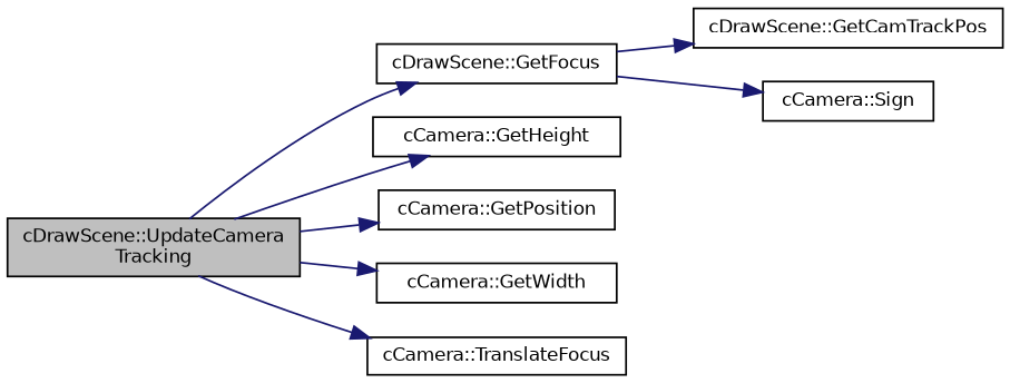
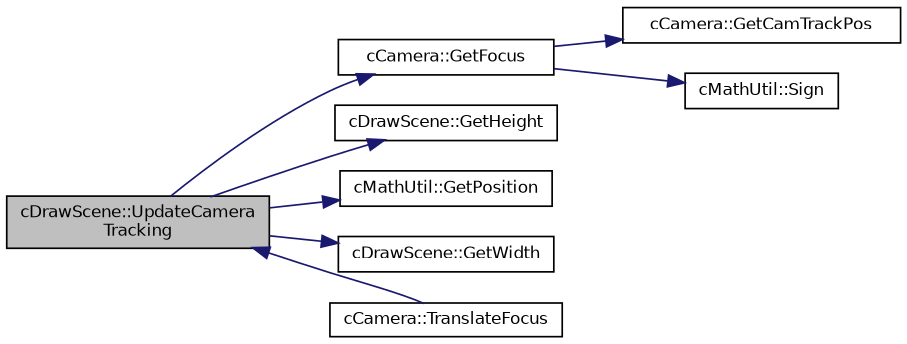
  digraph {
    rankdir=LR
    node [color=black fillcolor=white fontname=Helvetica fontsize=10 shape=record style=filled]
    edge [color=midnightblue fontname=Helvetica fontsize=10 labelfontname=Helvetica labelfontsize=10 style=solid]
    n1 [fillcolor=grey75 fontcolor=black height=0.2 label="cDrawScene::UpdateCamera\lTracking" width=0.4]
-   n2 [height=0.2 label="cDrawScene::GetFocus" width=0.4]
-   n3 [height=0.2 label="cCamera::GetHeight" width=0.4]
-   n4 [height=0.2 label="cCamera::GetPosition" width=0.4]
-   n5 [height=0.2 label="cCamera::GetWidth" width=0.4]
+   n2 [height=0.2 label="cCamera::GetFocus" width=0.4]
+   n3 [height=0.2 label="cDrawScene::GetHeight" width=0.4]
+   n4 [height=0.2 label="cMathUtil::GetPosition" width=0.4]
+   n5 [height=0.2 label="cDrawScene::GetWidth" width=0.4]
    n6 [height=0.2 label="cCamera::TranslateFocus" width=0.4]
-   n7 [height=0.2 label="cDrawScene::GetCamTrackPos" width=0.4]
-   n8 [height=0.2 label="cCamera::Sign" width=0.4]
+   n7 [height=0.2 label="cCamera::GetCamTrackPos" width=0.4]
+   n8 [height=0.2 label="cMathUtil::Sign" width=0.4]
    n1 -> n2
    n1 -> n3
    n1 -> n4
    n1 -> n5
-   n1 -> n6
+   n6 -> n1
    n2 -> n7
    n2 -> n8
  }
